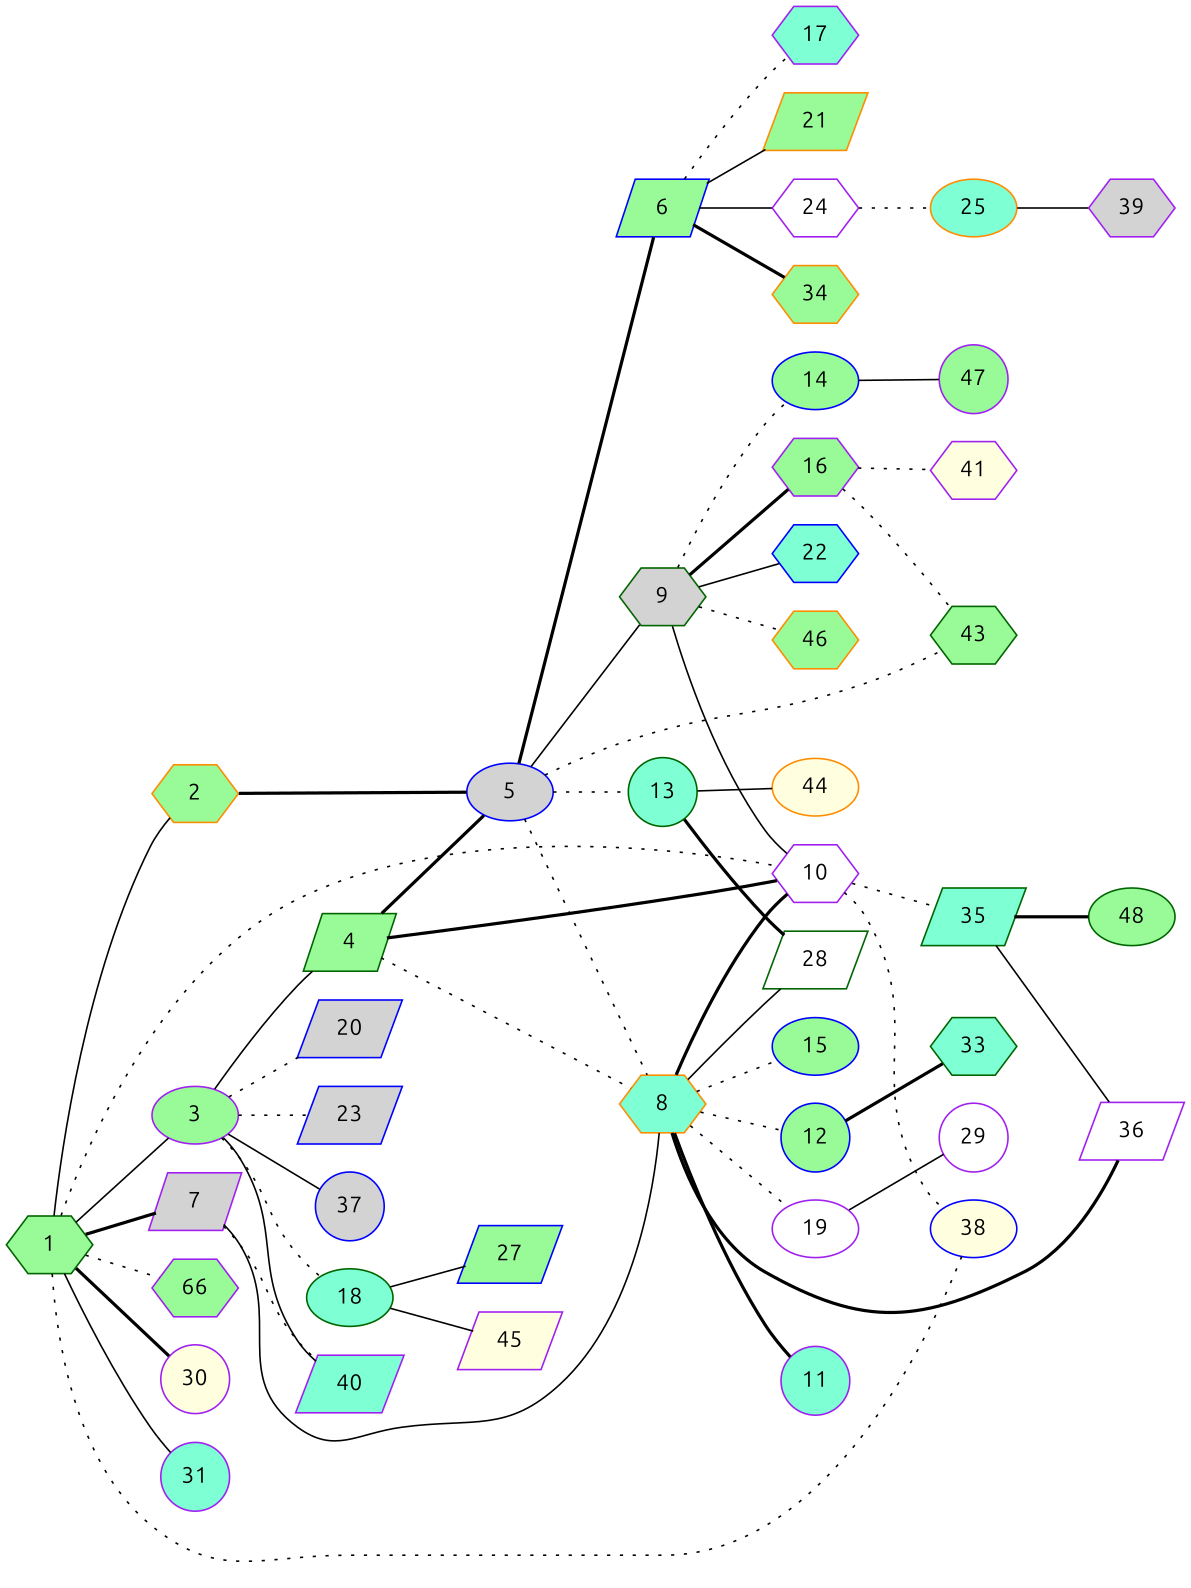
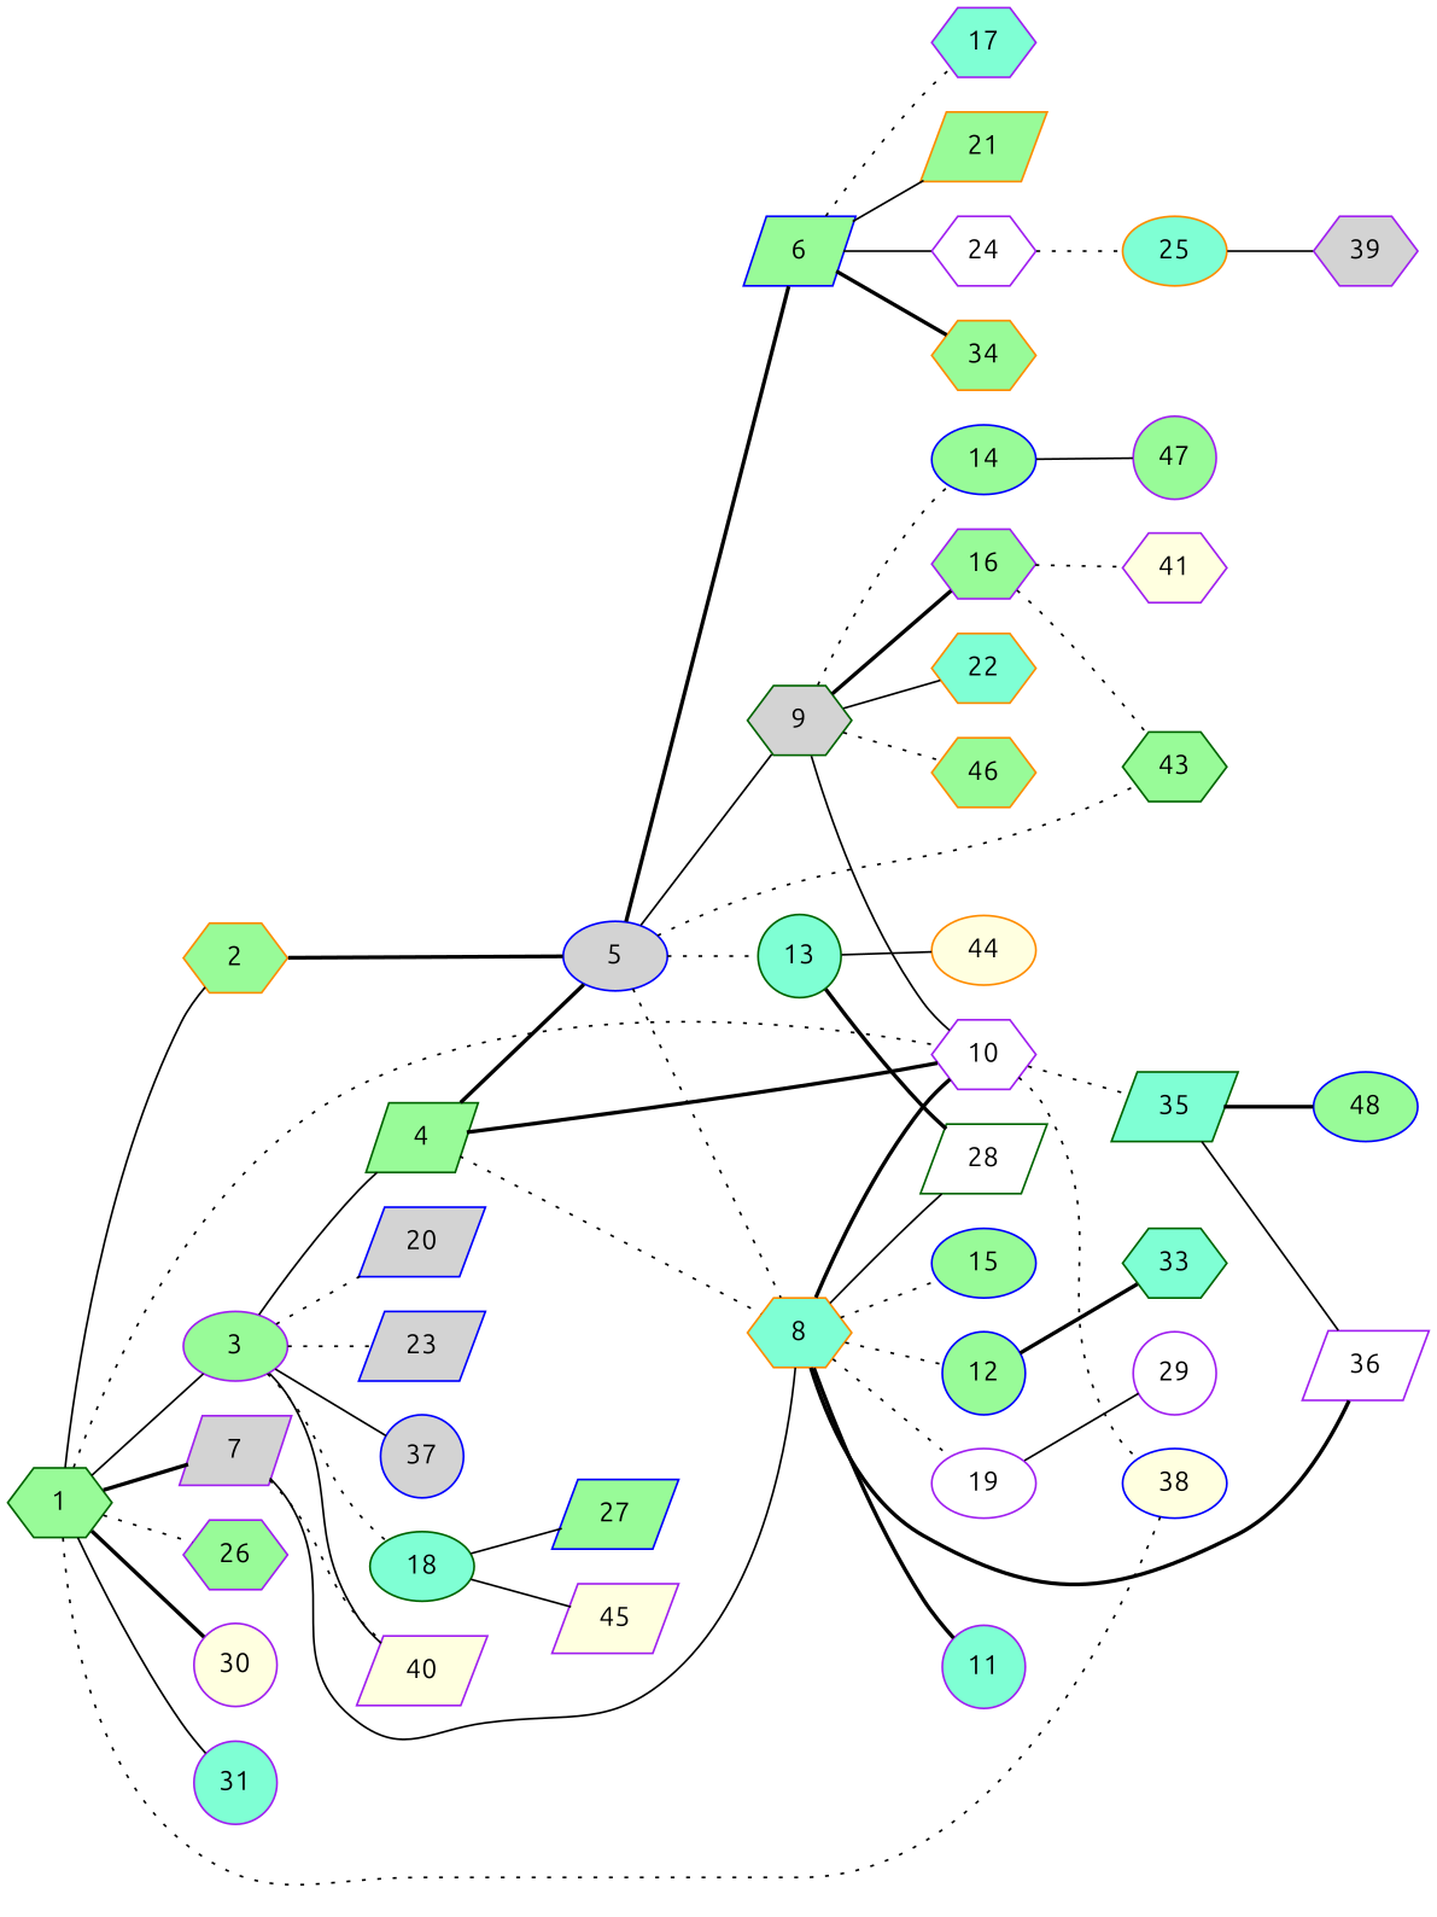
  graph {
    fontname=Ubuntu
    rankdir=LR
    node [color=purple fillcolor=palegreen fontname=Ubuntu shape=hexagon style=filled]
    edge [fontname=Ubuntu style=dotted]
    1 [color=darkgreen]
    2 [color=darkorange]
    3 [shape=ellipse]
    7 [fillcolor=lightgrey shape=parallelogram]
    10 [fillcolor=white]
-   26 [label=66]
+   26
    30 [fillcolor=lightyellow shape=circle]
    31 [fillcolor=aquamarine shape=circle]
    38 [color=blue fillcolor=lightyellow shape=ellipse]
    5 [color=blue fillcolor=lightgrey shape=ellipse]
    4 [color=darkgreen shape=parallelogram]
    18 [color=darkgreen fillcolor=aquamarine shape=ellipse]
    20 [color=blue fillcolor=lightgrey shape=parallelogram]
    23 [color=blue fillcolor=lightgrey shape=parallelogram]
    37 [color=blue fillcolor=lightgrey shape=circle]
-   40 [fillcolor=aquamarine shape=parallelogram]
+   40 [fillcolor=lightyellow shape=parallelogram]
    8 [color=darkorange fillcolor=aquamarine]
    35 [color=darkgreen fillcolor=aquamarine shape=parallelogram]
    6 [color=blue shape=parallelogram]
    9 [color=darkgreen fillcolor=lightgrey]
    13 [color=darkgreen fillcolor=aquamarine shape=circle]
    43 [color=darkgreen]
    27 [color=blue shape=parallelogram]
    45 [fillcolor=lightyellow shape=parallelogram]
    11 [fillcolor=aquamarine shape=circle]
    12 [color=blue shape=circle]
    15 [color=blue shape=ellipse]
    19 [fillcolor=white shape=ellipse]
    28 [color=darkgreen fillcolor=white shape=parallelogram]
    36 [fillcolor=white shape=parallelogram]
    17 [fillcolor=aquamarine]
    21 [color=darkorange shape=parallelogram]
    24 [fillcolor=white]
    34 [color=darkorange]
    14 [color=blue shape=ellipse]
    16
-   22 [color=blue fillcolor=aquamarine]
+   22 [color=darkorange fillcolor=aquamarine]
    46 [color=darkorange]
    44 [color=darkorange fillcolor=lightyellow shape=ellipse]
    25 [color=darkorange fillcolor=aquamarine shape=ellipse]
    33 [color=darkgreen fillcolor=aquamarine]
    29 [fillcolor=white shape=circle]
    47 [shape=circle]
    41 [fillcolor=lightyellow]
-   48 [color=darkgreen shape=ellipse]
+   48 [color=blue shape=ellipse]
    39 [fillcolor=lightgrey]
    1 -- 2 [style=solid]
    1 -- 3 [style=solid]
    1 -- 7 [style=bold]
    1 -- 10
    1 -- 26
    1 -- 30 [style=bold]
    1 -- 31 [style=solid]
    1 -- 38
    2 -- 5 [style=bold]
    3 -- 4 [style=solid]
    3 -- 18
    3 -- 20
    3 -- 23
    3 -- 37 [style=solid]
    3 -- 40 [style=solid]
    7 -- 40
    7 -- 8 [style=solid]
    10 -- 38
    10 -- 35
    5 -- 8
    5 -- 6 [style=bold]
    5 -- 9 [style=solid]
    5 -- 13
    5 -- 43
    4 -- 10 [style=bold]
    4 -- 5 [style=bold]
    4 -- 8
    18 -- 27 [style=solid]
    18 -- 45 [style=solid]
    8 -- 10 [style=bold]
    8 -- 11 [style=bold]
    8 -- 12
    8 -- 15
    8 -- 19
    8 -- 28 [style=solid]
    8 -- 36 [style=bold]
    35 -- 36 [style=solid]
    35 -- 48 [style=bold]
    6 -- 17
    6 -- 21 [style=solid]
    6 -- 24 [style=solid]
    6 -- 34 [style=bold]
    9 -- 10 [style=solid]
    9 -- 14
    9 -- 16 [style=bold]
    9 -- 22 [style=solid]
    9 -- 46
    13 -- 28 [style=bold]
    13 -- 44 [style=solid]
    12 -- 33 [style=bold]
    19 -- 29 [style=solid]
    24 -- 25
    14 -- 47 [style=solid]
    16 -- 43
    16 -- 41
    25 -- 39 [style=solid]
  }
